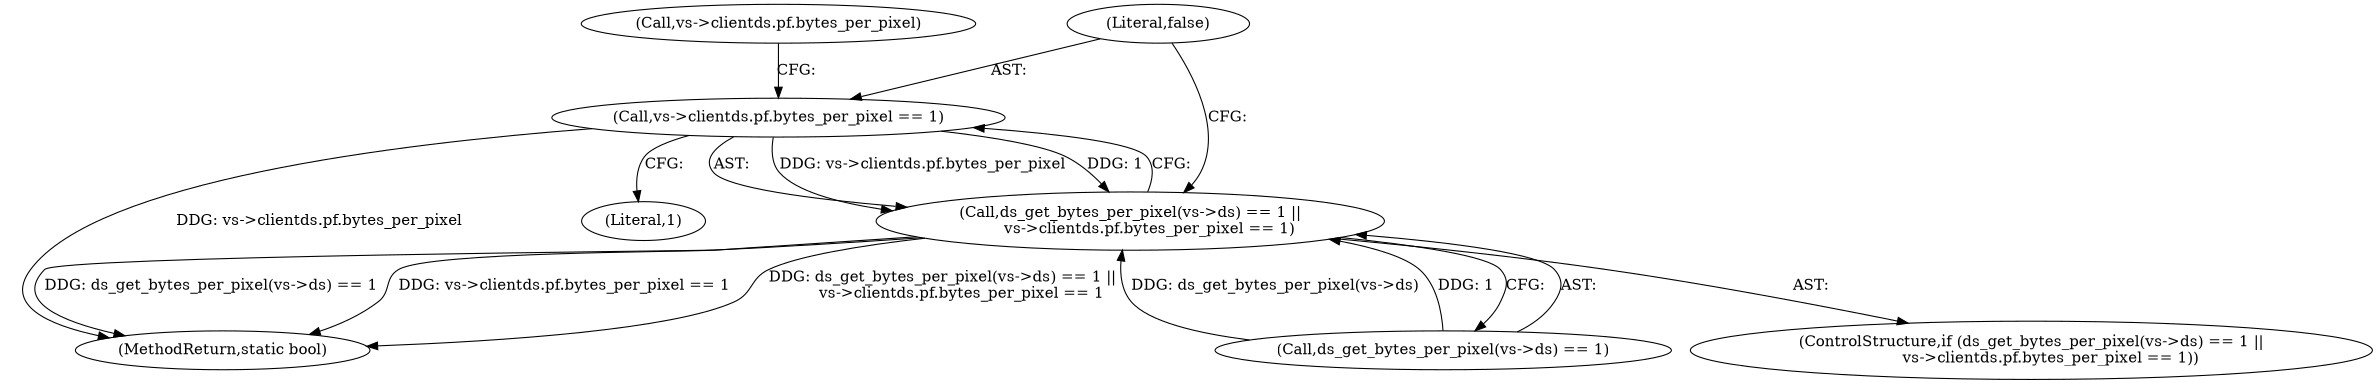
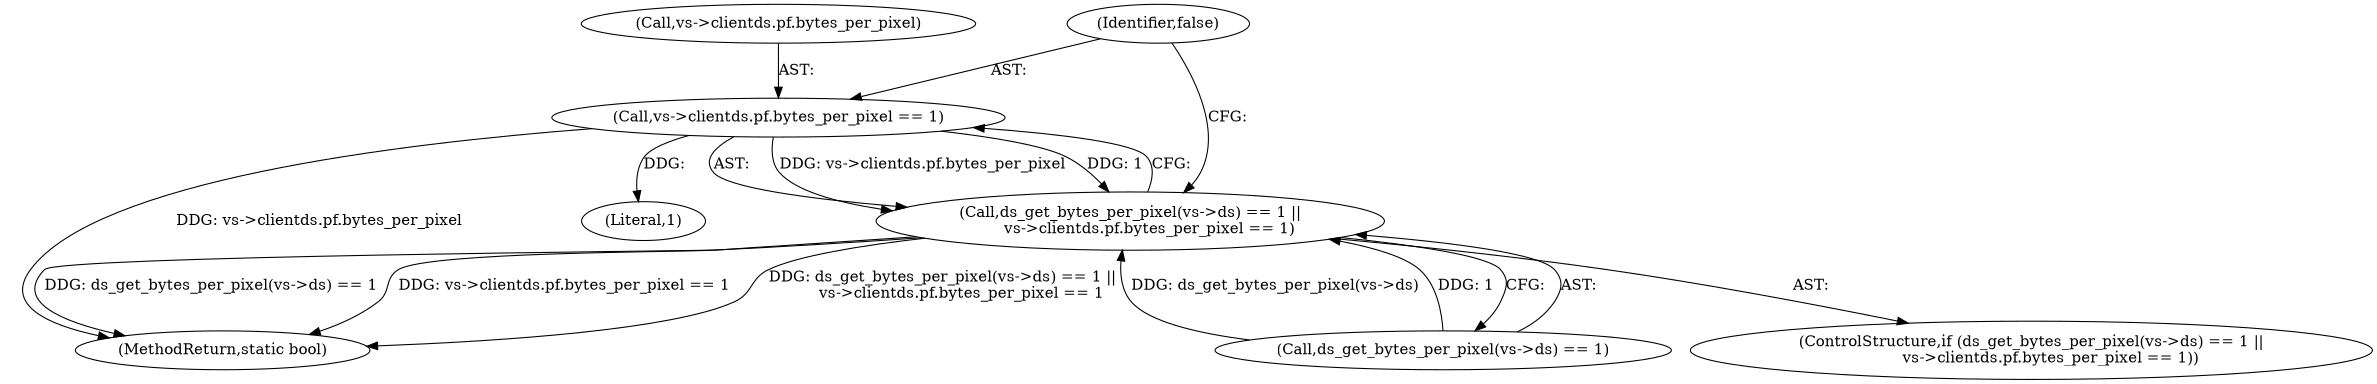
  digraph {
    n1 [label="(Call,vs->clientds.pf.bytes_per_pixel == 1)"]
    n2 [label="(Call,ds_get_bytes_per_pixel(vs->ds) == 1 ||\n        vs->clientds.pf.bytes_per_pixel == 1)"]
    n3 [label="(Literal,1)"]
    n4 [label="(MethodReturn,static bool)"]
    n5 [label="(Call,ds_get_bytes_per_pixel(vs->ds) == 1)"]
    n6 [label="(ControlStructure,if (ds_get_bytes_per_pixel(vs->ds) == 1 ||\n        vs->clientds.pf.bytes_per_pixel == 1))"]
    n7 [label="(Call,vs->clientds.pf.bytes_per_pixel)"]
-   n8 [label="(Literal,false)"]
+   n8 [label="(Identifier,false)"]
    n1 -> n2 [label="AST: "]
    n1 -> n2 [label="DDG: vs->clientds.pf.bytes_per_pixel"]
    n1 -> n2 [label="DDG: 1"]
-   n1 -> n3 [label="CFG: "]
+   n1 -> n3 [label="DDG: "]
    n1 -> n4 [label="DDG: vs->clientds.pf.bytes_per_pixel"]
    n2 -> n1 [label="CFG: "]
    n2 -> n4 [label="DDG: ds_get_bytes_per_pixel(vs->ds) == 1 ||\n        vs->clientds.pf.bytes_per_pixel == 1"]
    n2 -> n4 [label="DDG: ds_get_bytes_per_pixel(vs->ds) == 1"]
    n2 -> n4 [label="DDG: vs->clientds.pf.bytes_per_pixel == 1"]
    n2 -> n5 [label="CFG: "]
    n2 -> n6 [label="AST: "]
    n5 -> n2 [label="AST: "]
    n5 -> n2 [label="DDG: ds_get_bytes_per_pixel(vs->ds)"]
    n5 -> n2 [label="DDG: 1"]
-   n7 -> n1 [label="CFG: "]
+   n7 -> n1 [label="AST: "]
    n8 -> n1 [label="AST: "]
    n8 -> n2 [label="CFG: "]
  }
